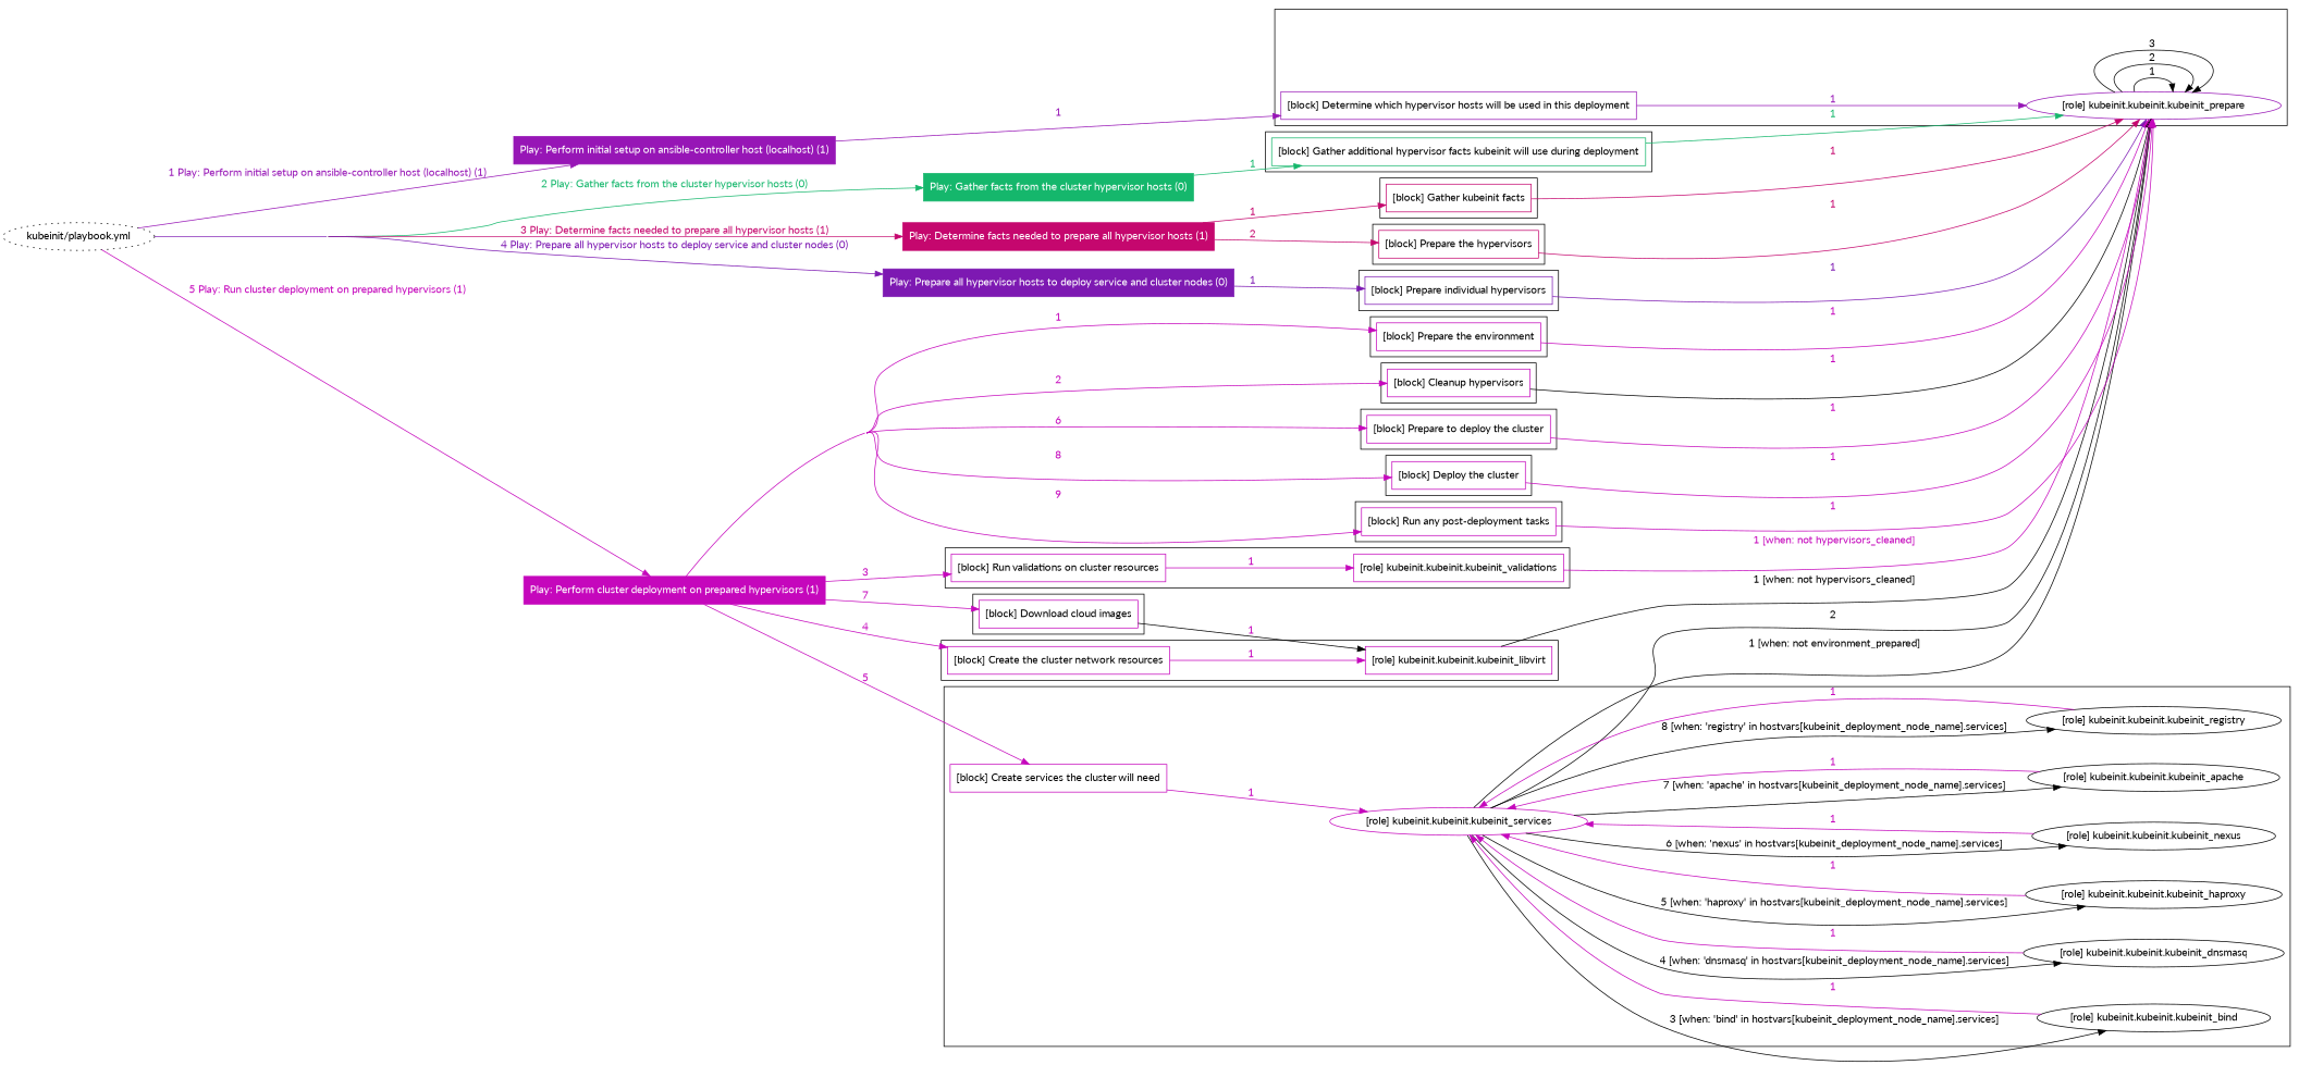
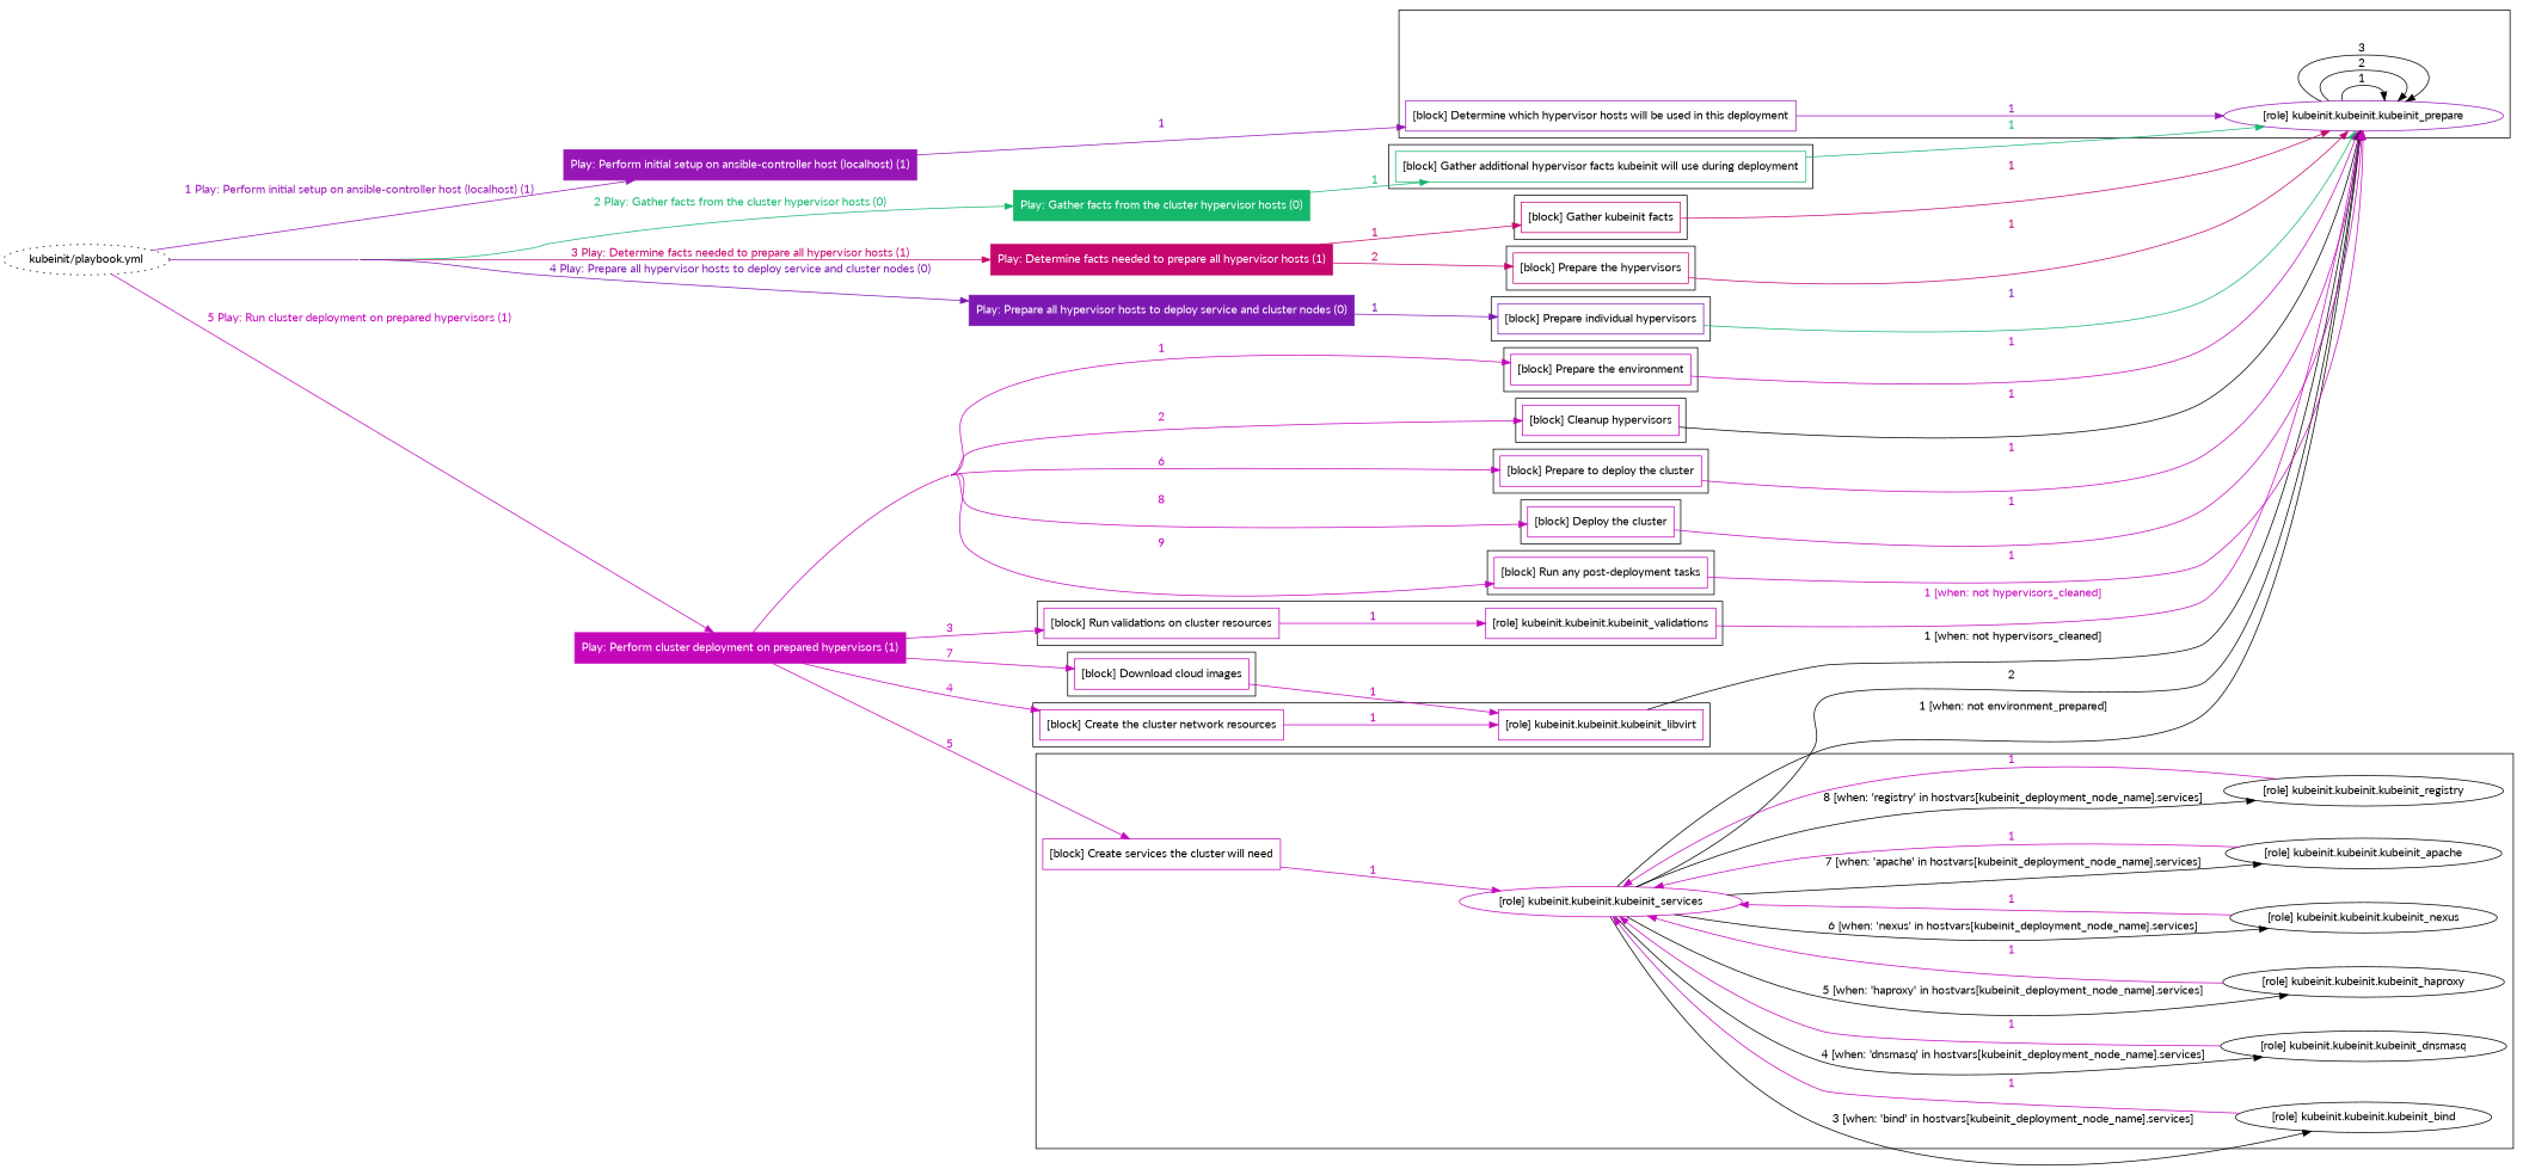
  digraph {
    concentrate=true
    fontname=Lato
    ordering=in
    rankdir=LR
    node [color="#c507bc" fontname=Lato shape=box]
    edge [color="#c507bc" fontcolor="#c507bc" fontname=Lato]
    n1 [color="#9716b6" label="[role] kubeinit.kubeinit.kubeinit_prepare" shape=""]
    n2 [color="#9716b6" label="[block] Determine which hypervisor hosts will be used in this deployment"]
    n3 [color="#9716b6" fontcolor="#ffffff" label="Play: Perform initial setup on ansible-controller host (localhost) (1)" style=filled]
    n4 [color="#15b76c" label="[block] Gather additional hypervisor facts kubeinit will use during deployment"]
    n5 [color="#15b76c" fontcolor="#ffffff" label="Play: Gather facts from the cluster hypervisor hosts (0)" style=filled]
    n6 [color="#c5076e" label="[block] Gather kubeinit facts"]
    n7 [color="#c5076e" label="[block] Prepare the hypervisors"]
    n8 [color="#c5076e" fontcolor="#ffffff" label="Play: Determine facts needed to prepare all hypervisor hosts (1)" style=filled]
    n9 [color="#7d19b2" label="[block] Prepare individual hypervisors"]
    n10 [color="#7d19b2" fontcolor="#ffffff" label="Play: Prepare all hypervisor hosts to deploy service and cluster nodes (0)" style=filled]
    n11 [label="[block] Prepare the environment"]
    n12 [label="[block] Cleanup hypervisors"]
    n13 [label="[role] kubeinit.kubeinit.kubeinit_validations"]
    n14 [label="[block] Run validations on cluster resources"]
    n15 [label="[role] kubeinit.kubeinit.kubeinit_libvirt"]
    n16 [label="[block] Create the cluster network resources"]
    n17 [label="[role] kubeinit.kubeinit.kubeinit_services" shape=""]
    n18 [color=black label="[role] kubeinit.kubeinit.kubeinit_bind" shape=""]
    n19 [color=black label="[role] kubeinit.kubeinit.kubeinit_dnsmasq" shape=""]
    n20 [color=black label="[role] kubeinit.kubeinit.kubeinit_haproxy" shape=""]
    n21 [color=black label="[role] kubeinit.kubeinit.kubeinit_nexus" shape=""]
    n22 [color=black label="[role] kubeinit.kubeinit.kubeinit_apache" shape=""]
    n23 [color=black label="[role] kubeinit.kubeinit.kubeinit_registry" shape=""]
    n24 [label="[block] Create services the cluster will need"]
    n25 [label="[block] Prepare to deploy the cluster"]
    n26 [label="[block] Download cloud images"]
    n27 [label="[block] Deploy the cluster"]
    n28 [label="[block] Run any post-deployment tasks"]
    n29 [fontcolor="#ffffff" label="Play: Perform cluster deployment on prepared hypervisors (1)" style=filled]
    "kubeinit/playbook.yml" [style=dotted color="" shape=""]
    subgraph sub_1 {
      n3
      subgraph cluster_2 {
        n2
        subgraph sub_3 {
          n1
        }
      }
    }
    subgraph sub_4 {
      n1
      n5
      subgraph cluster_5 {
        n4
      }
    }
    subgraph sub_6 {
      n1
      n8
      subgraph cluster_7 {
        n6
      }
      subgraph cluster_8 {
        n7
      }
    }
    subgraph sub_9 {
      n1
      n10
      subgraph cluster_10 {
        n9
      }
    }
    subgraph sub_11 {
      n1
      n29
      subgraph cluster_12 {
        n11
      }
      subgraph cluster_13 {
        n12
      }
      subgraph cluster_14 {
        n14
        subgraph sub_15 {
          n13
        }
      }
      subgraph cluster_16 {
        n16
        subgraph sub_17 {
          n15
        }
      }
      subgraph cluster_18 {
        n24
        subgraph sub_19 {
          subgraph sub_20 {
            n17
            n18
          }
          subgraph sub_21 {
            n17
            n19
          }
          subgraph sub_22 {
            n17
            n20
          }
          subgraph sub_23 {
            n17
            n21
          }
          subgraph sub_24 {
            n17
            n22
          }
          subgraph sub_25 {
            n17
            n23
          }
        }
      }
      subgraph cluster_26 {
        n25
      }
      subgraph cluster_27 {
        n26
      }
      subgraph cluster_28 {
        n27
      }
      subgraph cluster_29 {
        n28
      }
    }
    n1 -> n1 [color=black fontcolor=black label="1 "]
    n1 -> n1 [color=black fontcolor=black label="2 "]
    n1 -> n1 [color=black fontcolor=black label="3 "]
    n2 -> n1 [color="#9716b6" fontcolor="#9716b6" label="1 "]
    n3 -> n2 [color="#9716b6" fontcolor="#9716b6" label=1]
    n4 -> n1 [color="#15b76c" fontcolor="#15b76c" label="1 "]
    n5 -> n4 [color="#15b76c" fontcolor="#15b76c" label=1]
    n6 -> n1 [color="#c5076e" fontcolor="#c5076e" label="1 "]
    n7 -> n1 [color="#c5076e" fontcolor="#c5076e" label="1 "]
    n8 -> n6 [color="#c5076e" fontcolor="#c5076e" label=1]
    n8 -> n7 [color="#c5076e" fontcolor="#c5076e" label=2]
-   n9 -> n1 [color="#7d19b2" fontcolor="#7d19b2" label="1 "]
+   n9 -> n1 [color="#15b76c" fontcolor="#7d19b2" label="1 "]
    n10 -> n9 [color="#7d19b2" fontcolor="#7d19b2" label=1]
    n11 -> n1 [label="1 "]
    n12 -> n1 [color=black label="1 "]
    n13 -> n1 [label="1 [when: not hypervisors_cleaned]"]
    n14 -> n13 [label="1 "]
    n15 -> n1 [color=black fontcolor=black label="1 [when: not hypervisors_cleaned]"]
    n16 -> n15 [label="1 "]
    n17 -> n1 [color=black fontcolor=black label="1 [when: not environment_prepared]"]
    n17 -> n1 [color=black fontcolor=black label="2 "]
    n17 -> n18 [color=black fontcolor=black label="3 [when: 'bind' in hostvars[kubeinit_deployment_node_name].services]"]
    n17 -> n19 [color=black fontcolor=black label="4 [when: 'dnsmasq' in hostvars[kubeinit_deployment_node_name].services]"]
    n17 -> n20 [color=black fontcolor=black label="5 [when: 'haproxy' in hostvars[kubeinit_deployment_node_name].services]"]
    n17 -> n21 [color=black fontcolor=black label="6 [when: 'nexus' in hostvars[kubeinit_deployment_node_name].services]"]
    n17 -> n22 [color=black fontcolor=black label="7 [when: 'apache' in hostvars[kubeinit_deployment_node_name].services]"]
    n17 -> n23 [color=black fontcolor=black label="8 [when: 'registry' in hostvars[kubeinit_deployment_node_name].services]"]
    n18 -> n17 [label="1 "]
    n19 -> n17 [label="1 "]
    n20 -> n17 [label="1 "]
    n21 -> n17 [label="1 "]
    n22 -> n17 [label="1 "]
    n23 -> n17 [label="1 "]
    n24 -> n17 [label="1 "]
    n25 -> n1 [label="1 "]
-   n26 -> n15 [color=black label="1 "]
+   n26 -> n15 [label="1 "]
    n27 -> n1 [label="1 "]
    n28 -> n1 [label="1 "]
    n29 -> n11 [label=1]
    n29 -> n12 [label=2]
    n29 -> n14 [label=3]
    n29 -> n16 [label=4]
    n29 -> n24 [label=5]
    n29 -> n25 [label=6]
    n29 -> n26 [label=7]
    n29 -> n27 [label=8]
    n29 -> n28 [label=9]
    "kubeinit/playbook.yml" -> n3 [color="#9716b6" fontcolor="#9716b6" label="1 Play: Perform initial setup on ansible-controller host (localhost) (1)"]
    "kubeinit/playbook.yml" -> n5 [color="#15b76c" fontcolor="#15b76c" label="2 Play: Gather facts from the cluster hypervisor hosts (0)"]
    "kubeinit/playbook.yml" -> n8 [color="#c5076e" fontcolor="#c5076e" label="3 Play: Determine facts needed to prepare all hypervisor hosts (1)"]
    "kubeinit/playbook.yml" -> n10 [color="#7d19b2" fontcolor="#7d19b2" label="4 Play: Prepare all hypervisor hosts to deploy service and cluster nodes (0)"]
    "kubeinit/playbook.yml" -> n29 [label="5 Play: Run cluster deployment on prepared hypervisors (1)"]
  }
